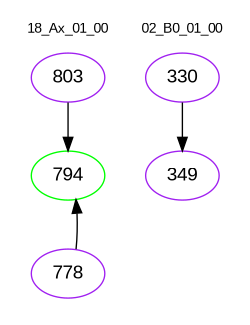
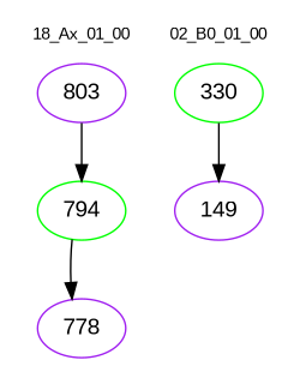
  digraph {
    fontname="Liberation Sans"
    node [color=purple fontname="Liberation Sans"]
    edge [color=black fontname="Liberation Sans"]
    n1 [label=803]
    n2 [color=green label=794]
    n3 [label=778]
-   n4 [label=330]
-   n5 [label=349]
+   n4 [color=green label=330]
+   n5 [label=149]
    subgraph cluster_1 {
      color=white
      fontsize=10
      label="18_Ax_01_00"
      n1
      n2
      n3
    }
    subgraph cluster_2 {
      color=white
      fontsize=10
      label="02_B0_01_00"
      n4
      n5
    }
    n1 -> n2
-   n3 -> n2
+   n2 -> n3
    n4 -> n5
  }
